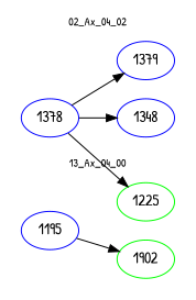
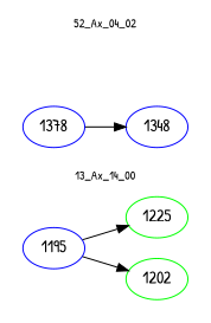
  digraph {
    fontname="Patrick Hand"
    rankdir=LR
    node [color=blue fontname="Patrick Hand"]
    edge [color=black fontname="Patrick Hand"]
    n1 [label=1378]
    n2 [label=1348]
-   n3 [label=1379]
    n4 [label=1195]
    n5 [color=green label=1225]
-   n6 [color=green label=1902]
+   n6 [color=green label=1202]
    subgraph cluster_1 {
      color=white
      fontsize=10
-     label="02_Ax_04_02"
+     label="52_Ax_04_02"
      n1
      n2
-     n3
    }
    subgraph cluster_2 {
      color=white
      fontsize=10
-     label="13_Ax_04_00"
+     label="13_Ax_14_00"
      n4
      n5
      n6
    }
    n1 -> n2
-   n1 -> n3
-   n1 -> n5
+   n4 -> n5
    n4 -> n6
  }
